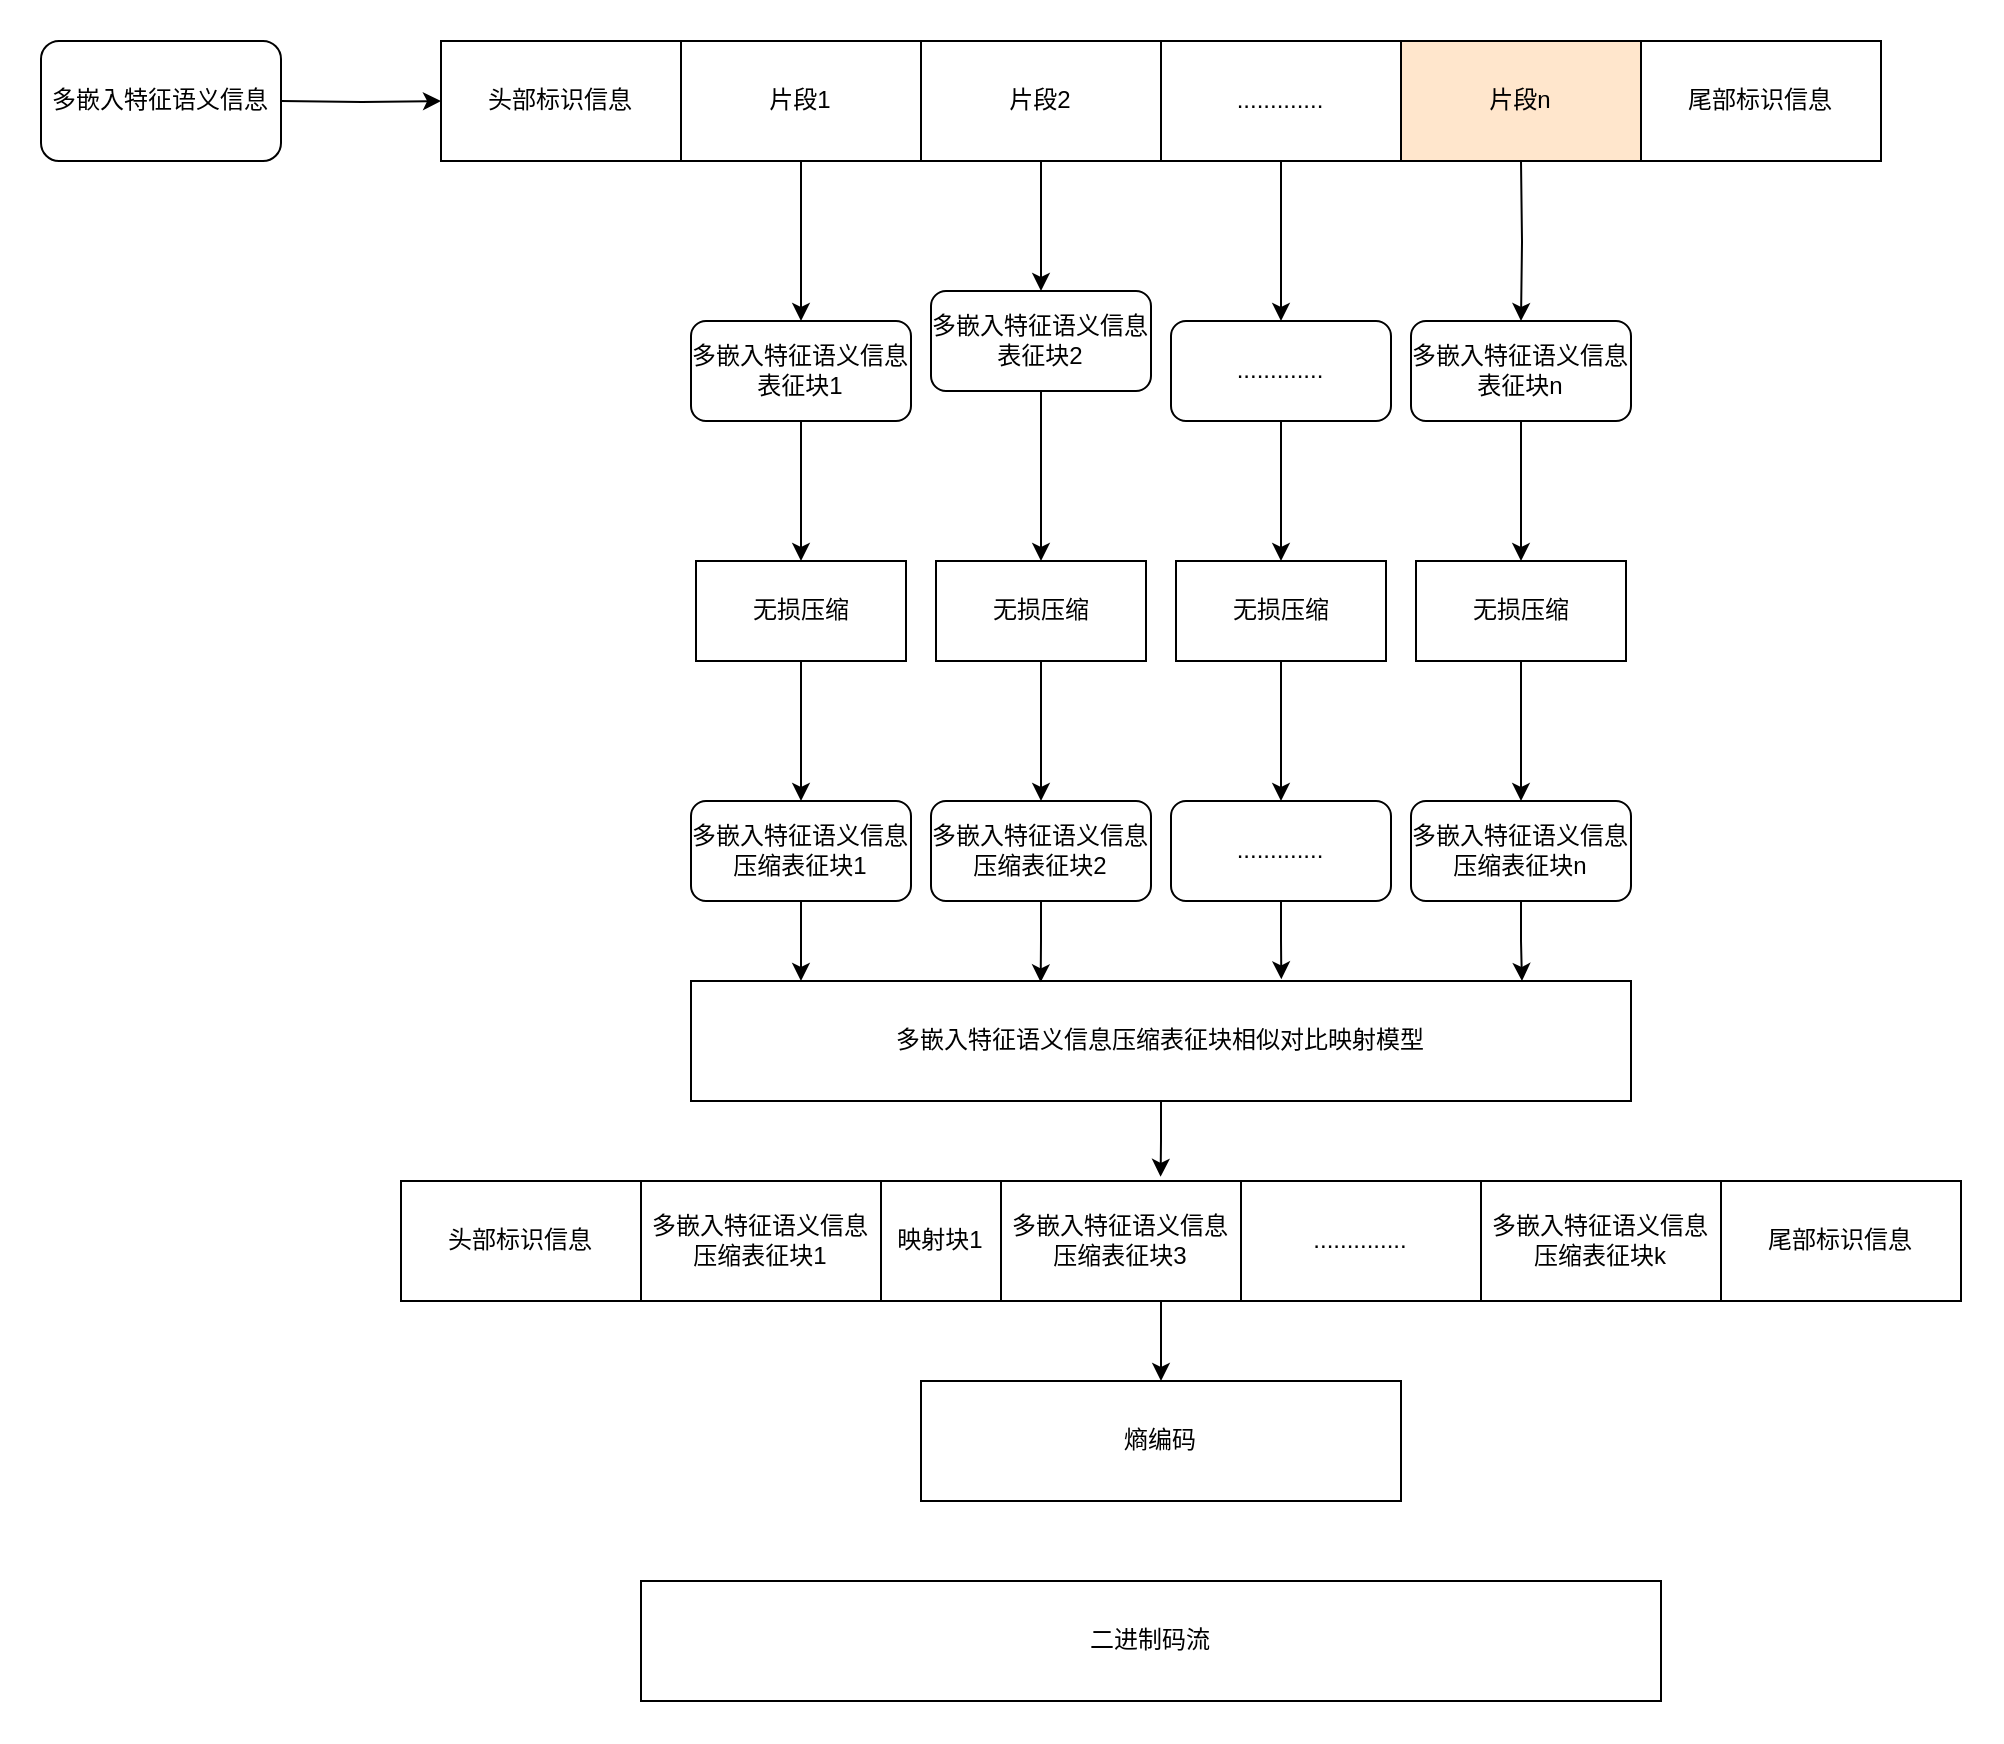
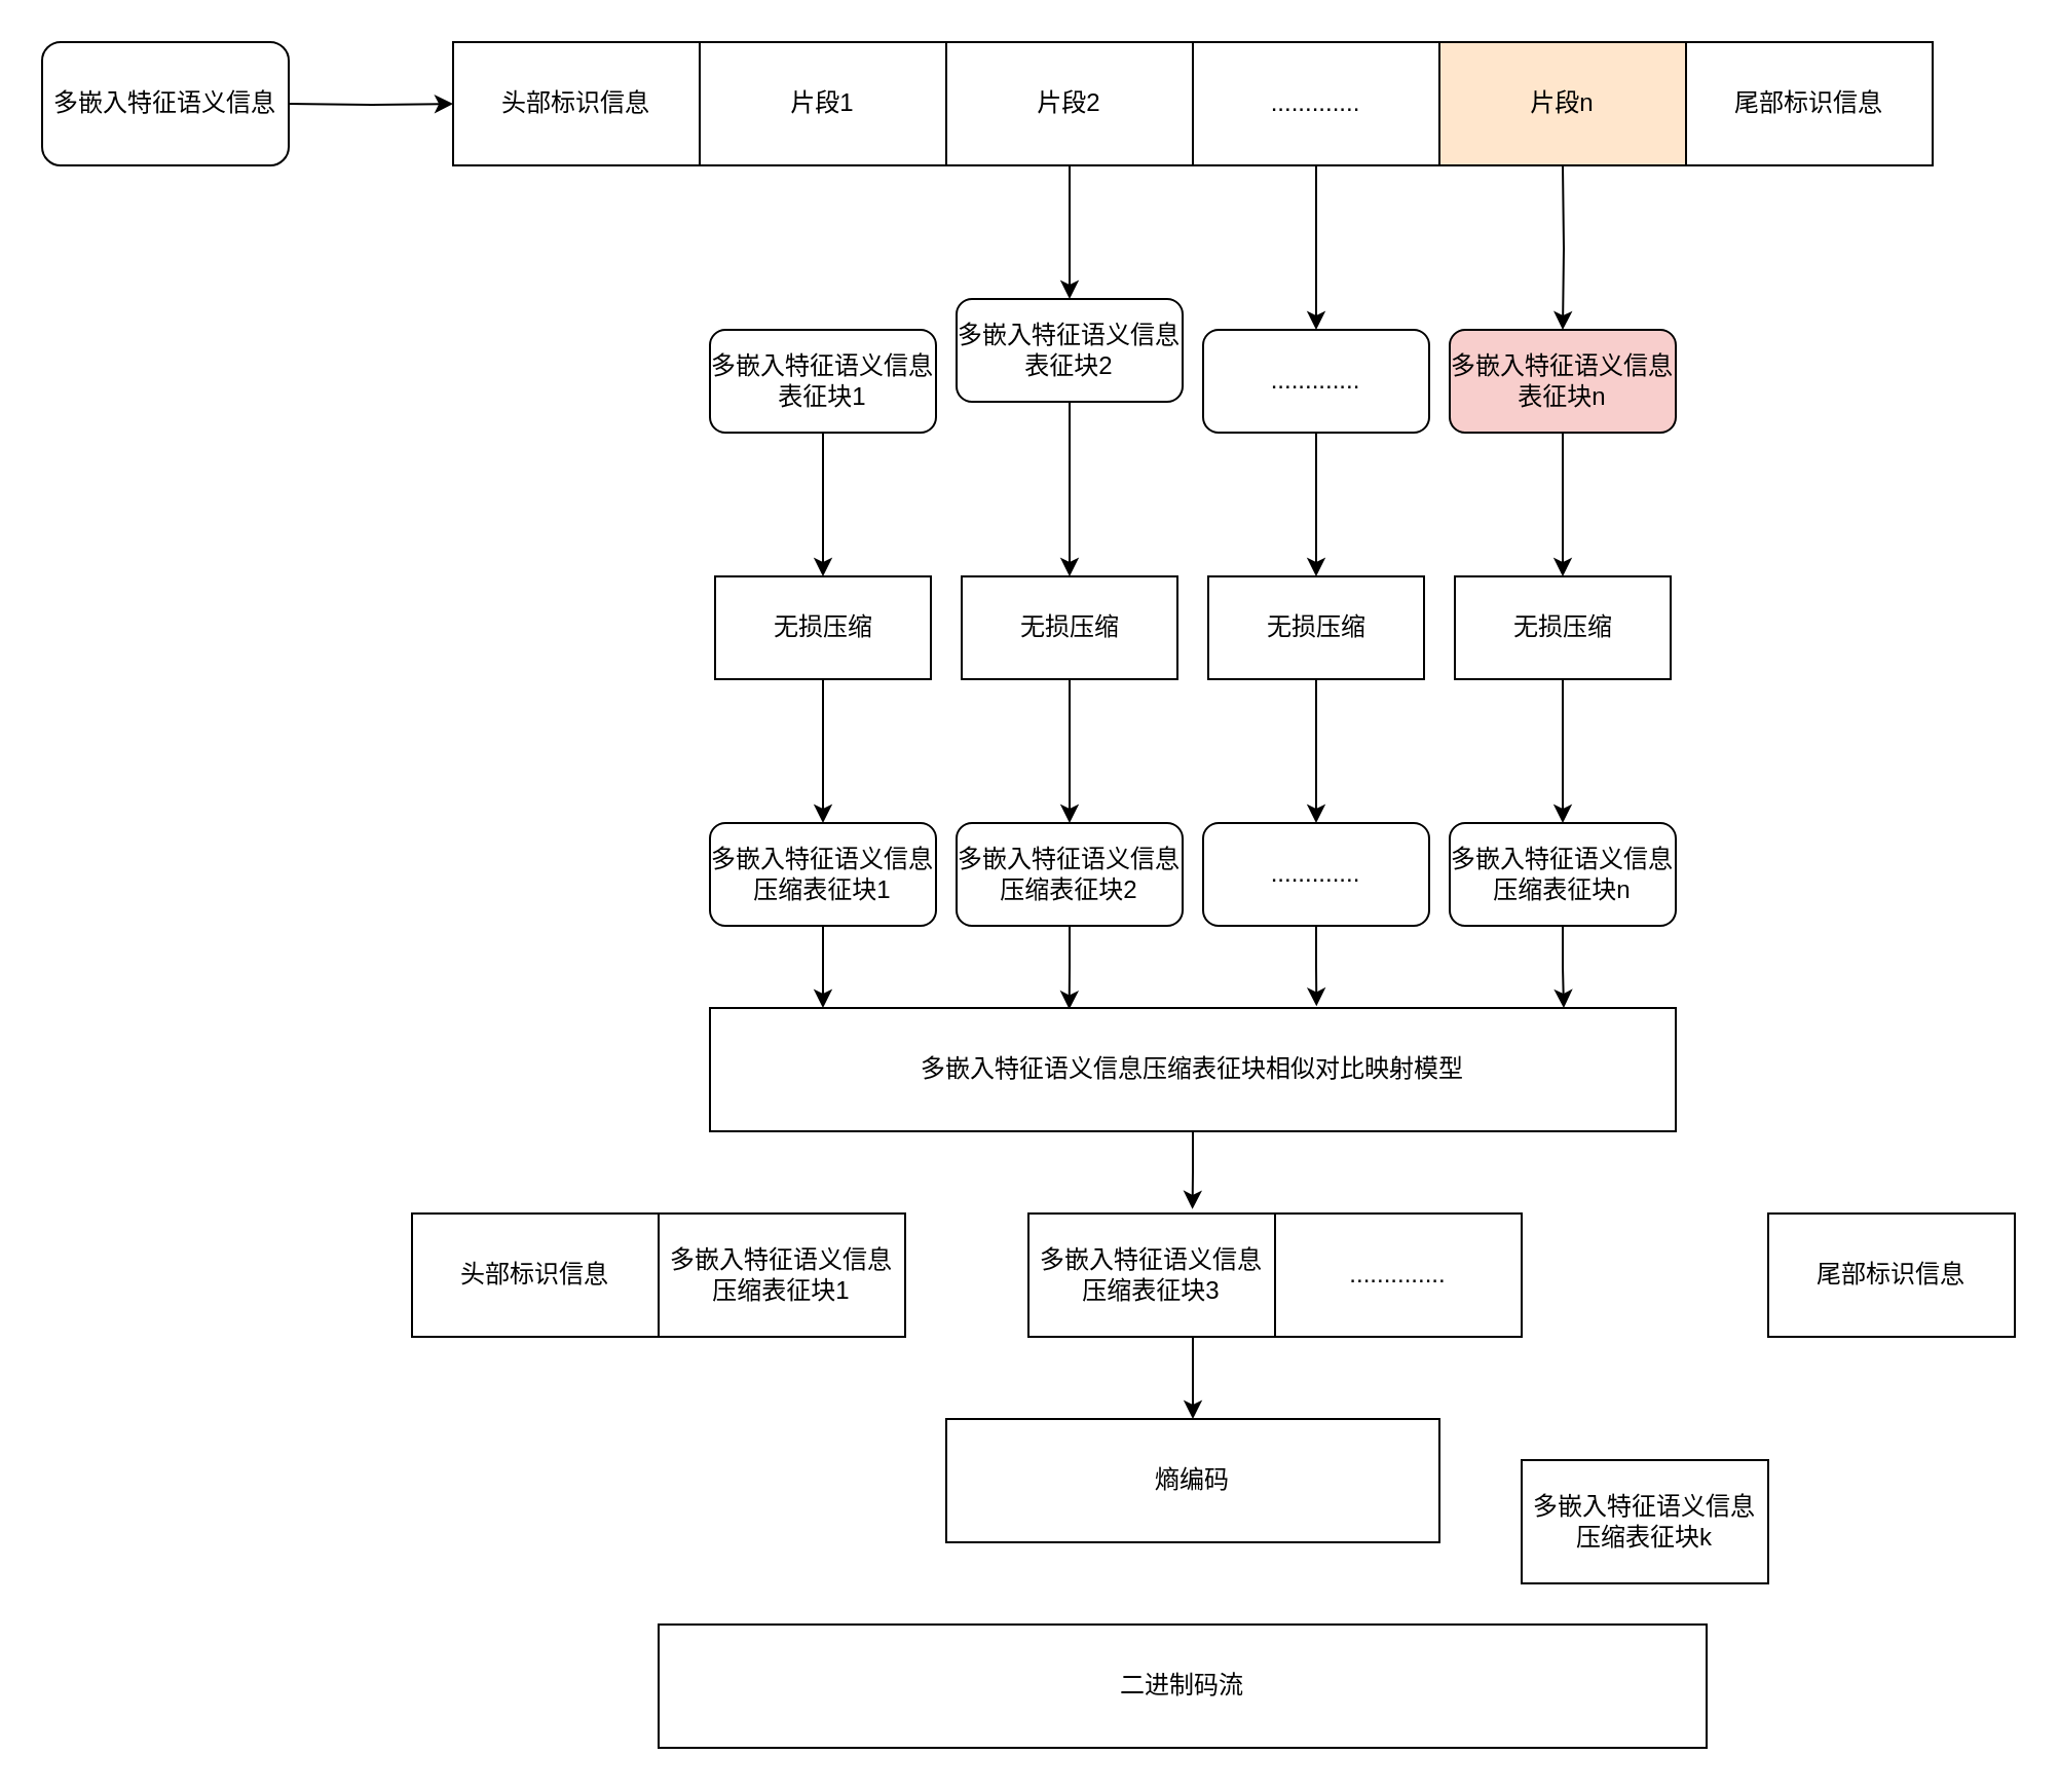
  <mxCell id="0" />
  <mxCell id="1" parent="0" />
  <mxCell id="2" value="头部标识信息" style="rounded=0;whiteSpace=wrap;html=1;" vertex="1" parent="1"><mxGeometry x="220" y="20" width="120" height="60" as="geometry" /></mxCell>
- <mxCell id="3" style="edgeStyle=orthogonalEdgeStyle;rounded=0;orthogonalLoop=1;jettySize=auto;html=1;entryX=0.5;entryY=0;entryDx=0;entryDy=0;" edge="1" parent="1" source="4" target="8"><mxGeometry relative="1" as="geometry" /></mxCell>
  <mxCell id="4" value="片段1" style="rounded=0;whiteSpace=wrap;html=1;" vertex="1" parent="1"><mxGeometry x="340" y="20" width="120" height="60" as="geometry" /></mxCell>
  <mxCell id="5" value="多嵌入特征语义信息" style="rounded=1;whiteSpace=wrap;html=1;" vertex="1" parent="1"><mxGeometry x="20" y="20" width="120" height="60" as="geometry" /></mxCell>
  <mxCell id="6" style="edgeStyle=orthogonalEdgeStyle;rounded=0;orthogonalLoop=1;jettySize=auto;html=1;entryX=0;entryY=0.5;entryDx=0;entryDy=0;" edge="1" parent="1" target="2"><mxGeometry relative="1" as="geometry"><mxPoint x="140" y="50" as="sourcePoint" /></mxGeometry></mxCell>
  <mxCell id="7" style="edgeStyle=orthogonalEdgeStyle;rounded=0;orthogonalLoop=1;jettySize=auto;html=1;entryX=0.5;entryY=0;entryDx=0;entryDy=0;" edge="1" parent="1" source="8" target="21"><mxGeometry relative="1" as="geometry" /></mxCell>
  <mxCell id="8" value="多嵌入特征语义信息表征块1" style="rounded=1;whiteSpace=wrap;html=1;" vertex="1" parent="1"><mxGeometry x="345" y="160" width="110" height="50" as="geometry" /></mxCell>
  <mxCell id="9" style="edgeStyle=orthogonalEdgeStyle;rounded=0;orthogonalLoop=1;jettySize=auto;html=1;entryX=0.5;entryY=0;entryDx=0;entryDy=0;" edge="1" parent="1" source="10" target="16"><mxGeometry relative="1" as="geometry" /></mxCell>
  <mxCell id="10" value="片段2" style="rounded=0;whiteSpace=wrap;html=1;" vertex="1" parent="1"><mxGeometry x="460" y="20" width="120" height="60" as="geometry" /></mxCell>
  <mxCell id="11" style="edgeStyle=orthogonalEdgeStyle;rounded=0;orthogonalLoop=1;jettySize=auto;html=1;entryX=0.5;entryY=0;entryDx=0;entryDy=0;" edge="1" parent="1" source="12" target="30"><mxGeometry relative="1" as="geometry" /></mxCell>
  <mxCell id="12" value="............." style="rounded=0;whiteSpace=wrap;html=1;" vertex="1" parent="1"><mxGeometry x="580" y="20" width="120" height="60" as="geometry" /></mxCell>
  <mxCell id="13" value="片段n" style="rounded=0;whiteSpace=wrap;html=1;fillColor=#ffe6cc;" vertex="1" parent="1"><mxGeometry x="700" y="20" width="120" height="60" as="geometry" /></mxCell>
  <mxCell id="14" value="尾部标识信息" style="rounded=0;whiteSpace=wrap;html=1;" vertex="1" parent="1"><mxGeometry x="820" y="20" width="120" height="60" as="geometry" /></mxCell>
  <mxCell id="15" style="edgeStyle=orthogonalEdgeStyle;rounded=0;orthogonalLoop=1;jettySize=auto;html=1;entryX=0.5;entryY=0;entryDx=0;entryDy=0;" edge="1" parent="1" source="16" target="24"><mxGeometry relative="1" as="geometry" /></mxCell>
  <mxCell id="16" value="多嵌入特征语义信息表征块2" style="rounded=1;whiteSpace=wrap;html=1;" vertex="1" parent="1"><mxGeometry x="465" y="145" width="110" height="50" as="geometry" /></mxCell>
  <mxCell id="17" style="edgeStyle=orthogonalEdgeStyle;rounded=0;orthogonalLoop=1;jettySize=auto;html=1;entryX=0.5;entryY=0;entryDx=0;entryDy=0;" edge="1" parent="1" target="19"><mxGeometry relative="1" as="geometry"><mxPoint x="760" y="80" as="sourcePoint" /></mxGeometry></mxCell>
  <mxCell id="18" style="edgeStyle=orthogonalEdgeStyle;rounded=0;orthogonalLoop=1;jettySize=auto;html=1;entryX=0.5;entryY=0;entryDx=0;entryDy=0;" edge="1" parent="1" source="19" target="27"><mxGeometry relative="1" as="geometry" /></mxCell>
- <mxCell id="19" value="多嵌入特征语义信息表征块n" style="rounded=1;whiteSpace=wrap;html=1;" vertex="1" parent="1"><mxGeometry x="705" y="160" width="110" height="50" as="geometry" /></mxCell>
+ <mxCell id="19" value="多嵌入特征语义信息表征块n" style="rounded=1;whiteSpace=wrap;html=1;fillColor=#f8cecc;" vertex="1" parent="1"><mxGeometry x="705" y="160" width="110" height="50" as="geometry" /></mxCell>
  <mxCell id="20" style="edgeStyle=orthogonalEdgeStyle;rounded=0;orthogonalLoop=1;jettySize=auto;html=1;entryX=0.5;entryY=0;entryDx=0;entryDy=0;" edge="1" parent="1" source="21" target="22"><mxGeometry relative="1" as="geometry" /></mxCell>
  <mxCell id="21" value="无损压缩" style="rounded=0;whiteSpace=wrap;html=1;" vertex="1" parent="1"><mxGeometry x="347.5" y="280" width="105" height="50" as="geometry" /></mxCell>
  <mxCell id="22" value="多嵌入特征语义信息压缩表征块1" style="rounded=1;whiteSpace=wrap;html=1;" vertex="1" parent="1"><mxGeometry x="345" y="400" width="110" height="50" as="geometry" /></mxCell>
  <mxCell id="23" style="edgeStyle=orthogonalEdgeStyle;rounded=0;orthogonalLoop=1;jettySize=auto;html=1;entryX=0.5;entryY=0;entryDx=0;entryDy=0;" edge="1" parent="1" source="24" target="25"><mxGeometry relative="1" as="geometry" /></mxCell>
  <mxCell id="24" value="无损压缩" style="rounded=0;whiteSpace=wrap;html=1;" vertex="1" parent="1"><mxGeometry x="467.5" y="280" width="105" height="50" as="geometry" /></mxCell>
  <mxCell id="25" value="多嵌入特征语义信息压缩表征块2" style="rounded=1;whiteSpace=wrap;html=1;" vertex="1" parent="1"><mxGeometry x="465" y="400" width="110" height="50" as="geometry" /></mxCell>
  <mxCell id="26" style="edgeStyle=orthogonalEdgeStyle;rounded=0;orthogonalLoop=1;jettySize=auto;html=1;entryX=0.5;entryY=0;entryDx=0;entryDy=0;" edge="1" parent="1" source="27" target="28"><mxGeometry relative="1" as="geometry" /></mxCell>
  <mxCell id="27" value="无损压缩" style="rounded=0;whiteSpace=wrap;html=1;" vertex="1" parent="1"><mxGeometry x="707.5" y="280" width="105" height="50" as="geometry" /></mxCell>
  <mxCell id="28" value="多嵌入特征语义信息压缩表征块n" style="rounded=1;whiteSpace=wrap;html=1;" vertex="1" parent="1"><mxGeometry x="705" y="400" width="110" height="50" as="geometry" /></mxCell>
  <mxCell id="29" style="edgeStyle=orthogonalEdgeStyle;rounded=0;orthogonalLoop=1;jettySize=auto;html=1;" edge="1" parent="1" source="30" target="32"><mxGeometry relative="1" as="geometry" /></mxCell>
  <mxCell id="30" value="............." style="rounded=1;whiteSpace=wrap;html=1;" vertex="1" parent="1"><mxGeometry x="585" y="160" width="110" height="50" as="geometry" /></mxCell>
  <mxCell id="31" style="edgeStyle=orthogonalEdgeStyle;rounded=0;orthogonalLoop=1;jettySize=auto;html=1;entryX=0.5;entryY=0;entryDx=0;entryDy=0;" edge="1" parent="1" source="32" target="33"><mxGeometry relative="1" as="geometry" /></mxCell>
  <mxCell id="32" value="无损压缩" style="rounded=0;whiteSpace=wrap;html=1;" vertex="1" parent="1"><mxGeometry x="587.5" y="280" width="105" height="50" as="geometry" /></mxCell>
  <mxCell id="33" value="............." style="rounded=1;whiteSpace=wrap;html=1;" vertex="1" parent="1"><mxGeometry x="585" y="400" width="110" height="50" as="geometry" /></mxCell>
  <mxCell id="34" value="多嵌入特征语义信息压缩表征块相似对比映射模型" style="rounded=0;whiteSpace=wrap;html=1;" vertex="1" parent="1"><mxGeometry x="345" y="490" width="470" height="60" as="geometry" /></mxCell>
  <mxCell id="35" style="edgeStyle=orthogonalEdgeStyle;rounded=0;orthogonalLoop=1;jettySize=auto;html=1;entryX=0.117;entryY=0;entryDx=0;entryDy=0;entryPerimeter=0;" edge="1" parent="1" source="22" target="34"><mxGeometry relative="1" as="geometry" /></mxCell>
  <mxCell id="36" style="edgeStyle=orthogonalEdgeStyle;rounded=0;orthogonalLoop=1;jettySize=auto;html=1;entryX=0.372;entryY=0.011;entryDx=0;entryDy=0;entryPerimeter=0;" edge="1" parent="1" source="25" target="34"><mxGeometry relative="1" as="geometry" /></mxCell>
  <mxCell id="37" style="edgeStyle=orthogonalEdgeStyle;rounded=0;orthogonalLoop=1;jettySize=auto;html=1;entryX=0.628;entryY=-0.014;entryDx=0;entryDy=0;entryPerimeter=0;" edge="1" parent="1" source="33" target="34"><mxGeometry relative="1" as="geometry" /></mxCell>
  <mxCell id="38" style="edgeStyle=orthogonalEdgeStyle;rounded=0;orthogonalLoop=1;jettySize=auto;html=1;entryX=0.884;entryY=0;entryDx=0;entryDy=0;entryPerimeter=0;" edge="1" parent="1" source="28" target="34"><mxGeometry relative="1" as="geometry" /></mxCell>
  <mxCell id="39" value="多嵌入特征语义信息压缩表征块1" style="rounded=0;whiteSpace=wrap;html=1;" vertex="1" parent="1"><mxGeometry x="320" y="590" width="120" height="60" as="geometry" /></mxCell>
- <mxCell id="40" value="映射块1" style="rounded=0;whiteSpace=wrap;html=1;" vertex="1" parent="1"><mxGeometry x="440" y="590" width="60" height="60" as="geometry" /></mxCell>
  <mxCell id="41" style="edgeStyle=orthogonalEdgeStyle;rounded=0;orthogonalLoop=1;jettySize=auto;html=1;entryX=0.5;entryY=0;entryDx=0;entryDy=0;" edge="1" parent="1" source="42" target="48"><mxGeometry relative="1" as="geometry"><Array as="points"><mxPoint x="580" y="660" /><mxPoint x="580" y="660" /></Array></mxGeometry></mxCell>
  <mxCell id="42" value="多嵌入特征语义信息压缩表征块3" style="rounded=0;whiteSpace=wrap;html=1;" vertex="1" parent="1"><mxGeometry x="500" y="590" width="120" height="60" as="geometry" /></mxCell>
  <mxCell id="43" value=".............." style="rounded=0;whiteSpace=wrap;html=1;" vertex="1" parent="1"><mxGeometry x="620" y="590" width="120" height="60" as="geometry" /></mxCell>
- <mxCell id="44" value="多嵌入特征语义信息压缩表征块k" style="rounded=0;whiteSpace=wrap;html=1;" vertex="1" parent="1"><mxGeometry x="740" y="590" width="120" height="60" as="geometry" /></mxCell>
+ <mxCell id="44" value="多嵌入特征语义信息压缩表征块k" style="rounded=0;whiteSpace=wrap;html=1;" vertex="1" parent="1"><mxGeometry x="740" y="710" width="120" height="60" as="geometry" /></mxCell>
  <mxCell id="45" value="头部标识信息" style="rounded=0;whiteSpace=wrap;html=1;" vertex="1" parent="1"><mxGeometry x="200" y="590" width="120" height="60" as="geometry" /></mxCell>
  <mxCell id="46" value="尾部标识信息" style="rounded=0;whiteSpace=wrap;html=1;" vertex="1" parent="1"><mxGeometry x="860" y="590" width="120" height="60" as="geometry" /></mxCell>
  <mxCell id="47" style="edgeStyle=orthogonalEdgeStyle;rounded=0;orthogonalLoop=1;jettySize=auto;html=1;entryX=0.665;entryY=-0.035;entryDx=0;entryDy=0;entryPerimeter=0;" edge="1" parent="1" source="34" target="42"><mxGeometry relative="1" as="geometry" /></mxCell>
  <mxCell id="48" value="熵编码" style="rounded=0;whiteSpace=wrap;html=1;" vertex="1" parent="1"><mxGeometry x="460" y="690" width="240" height="60" as="geometry" /></mxCell>
  <mxCell id="49" value="二进制码流" style="rounded=0;whiteSpace=wrap;html=1;" vertex="1" parent="1"><mxGeometry x="320" y="790" width="510" height="60" as="geometry" /></mxCell>
